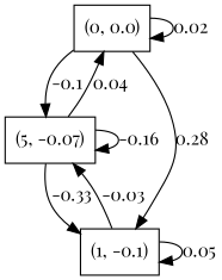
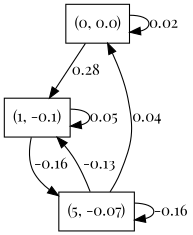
  digraph {
    fontname="Playfair Display"
    node [fontname="Playfair Display" shape=box]
    edge [fontname="Playfair Display"]
    n1 [label="(0, 0.0)"]
    n2 [label="(5, -0.07)"]
    n3 [label="(1, -0.1)"]
    n1 -> n1 [label=0.02]
-   n1 -> n2 [label=-0.1]
    n1 -> n3 [label=0.28]
    n2 -> n1 [label=0.04]
    n2 -> n2 [label=-0.16]
-   n2 -> n3 [label=-0.33]
-   n3 -> n2 [label=-0.03]
+   n2 -> n3 [label=-0.13]
+   n3 -> n2 [label=-0.16]
    n3 -> n3 [label=0.05]
  }
